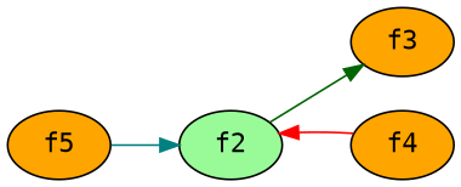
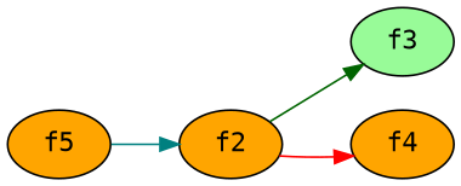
  strict digraph {
    fontname="DejaVu Sans Mono"
    rankdir=LR
    node [fillcolor=orange fontname="DejaVu Sans Mono" style=filled]
    edge [fontname="DejaVu Sans Mono" weight=2]
    n1 [label=f5]
-   f2 [fillcolor=palegreen]
-   f3
+   f2
+   f3 [fillcolor=palegreen]
    f4
    n1 -> f2 [color=teal]
    f2 -> f3 [color=darkgreen]
-   f4 -> f2 [color=red]
+   f2 -> f4 [color=red]
  }
